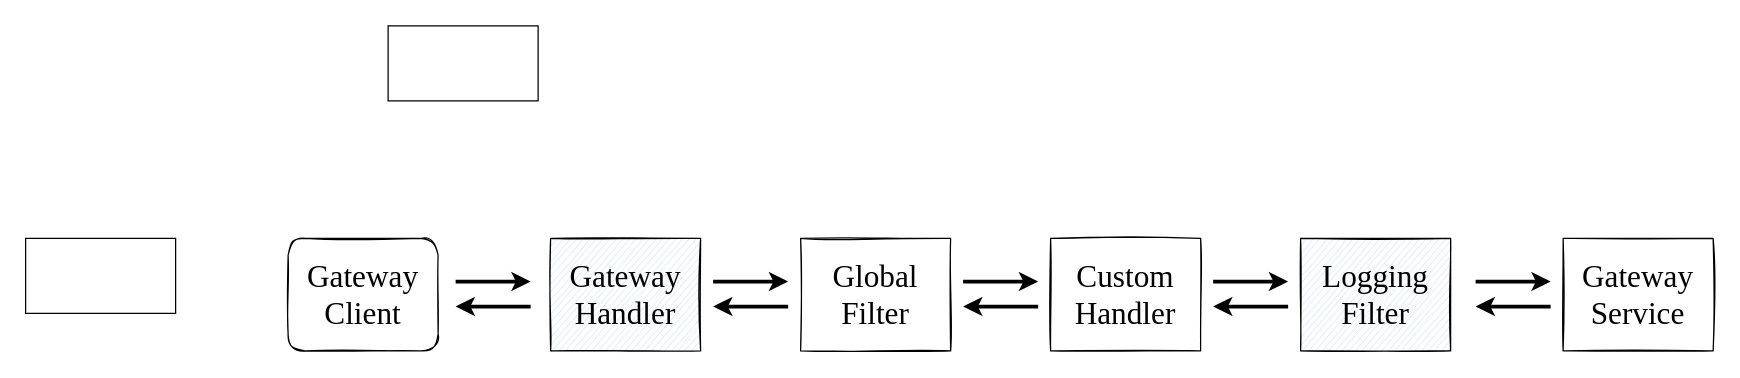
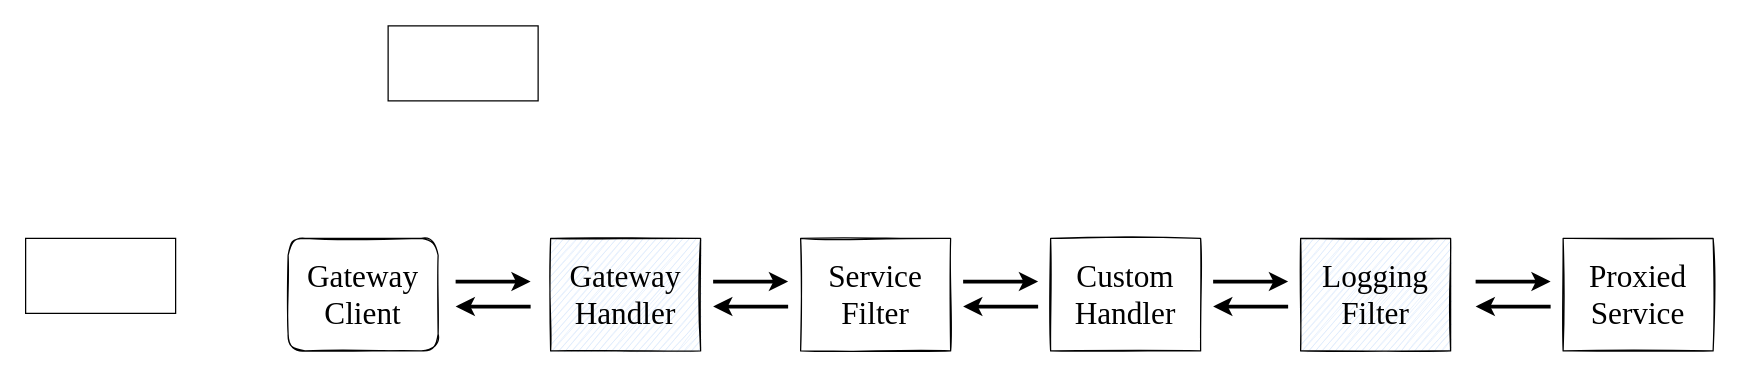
  <mxCell id="0" />
  <mxCell id="1" parent="0" />
  <mxCell id="2" value="" style="rounded=0;whiteSpace=wrap;html=1;" vertex="1" parent="1"><mxGeometry x="20" y="190" width="120" height="60" as="geometry" /></mxCell>
  <mxCell id="3" value="Gateway Client" style="whiteSpace=wrap;html=1;sketch=1;fontFamily=빙그레 싸만코체;fontSource=https%3A%2F%2Fcdn.jsdelivr.net%2Fgh%2Fprojectnoonnu%2Fnoonfonts_20-10%401.0%2FBinggraeSamanco-Bold.woff;fontSize=25;rounded=1;" vertex="1" parent="1"><mxGeometry x="230" y="190" width="120" height="90" as="geometry" /></mxCell>
  <mxCell id="4" value="" style="rounded=0;whiteSpace=wrap;html=1;" vertex="1" parent="1"><mxGeometry x="310" y="20" width="120" height="60" as="geometry" /></mxCell>
  <mxCell id="5" value="Gateway Handler" style="rounded=0;whiteSpace=wrap;html=1;sketch=1;fontFamily=빙그레 싸만코체;fontSource=https%3A%2F%2Fcdn.jsdelivr.net%2Fgh%2Fprojectnoonnu%2Fnoonfonts_20-10%401.0%2FBinggraeSamanco-Bold.woff;fontSize=25;fillColor=#dae8fc;" vertex="1" parent="1"><mxGeometry x="440" y="190" width="120" height="90" as="geometry" /></mxCell>
- <mxCell id="6" value="Global&lt;br&gt;Filter" style="rounded=0;whiteSpace=wrap;html=1;sketch=1;fontFamily=빙그레 싸만코체;fontSource=https%3A%2F%2Fcdn.jsdelivr.net%2Fgh%2Fprojectnoonnu%2Fnoonfonts_20-10%401.0%2FBinggraeSamanco-Bold.woff;fontSize=25;" vertex="1" parent="1"><mxGeometry x="640" y="190" width="120" height="90" as="geometry" /></mxCell>
+ <mxCell id="6" value="Service&lt;br&gt;Filter" style="rounded=0;whiteSpace=wrap;html=1;sketch=1;fontFamily=빙그레 싸만코체;fontSource=https%3A%2F%2Fcdn.jsdelivr.net%2Fgh%2Fprojectnoonnu%2Fnoonfonts_20-10%401.0%2FBinggraeSamanco-Bold.woff;fontSize=25;" vertex="1" parent="1"><mxGeometry x="640" y="190" width="120" height="90" as="geometry" /></mxCell>
  <mxCell id="7" value="Custom&lt;br&gt;Handler" style="rounded=0;whiteSpace=wrap;html=1;sketch=1;fontFamily=빙그레 싸만코체;fontSource=https%3A%2F%2Fcdn.jsdelivr.net%2Fgh%2Fprojectnoonnu%2Fnoonfonts_20-10%401.0%2FBinggraeSamanco-Bold.woff;fontSize=25;" vertex="1" parent="1"><mxGeometry x="840" y="190" width="120" height="90" as="geometry" /></mxCell>
  <mxCell id="8" value="Logging&lt;br&gt;Filter" style="rounded=0;whiteSpace=wrap;html=1;sketch=1;fontFamily=빙그레 싸만코체;fontSource=https%3A%2F%2Fcdn.jsdelivr.net%2Fgh%2Fprojectnoonnu%2Fnoonfonts_20-10%401.0%2FBinggraeSamanco-Bold.woff;fontSize=25;fillColor=#dae8fc;" vertex="1" parent="1"><mxGeometry x="1040" y="190" width="120" height="90" as="geometry" /></mxCell>
  <mxCell id="9" value="" style="endArrow=classic;html=1;fontFamily=빙그레 싸만코체;fontSource=https%3A%2F%2Fcdn.jsdelivr.net%2Fgh%2Fprojectnoonnu%2Fnoonfonts_20-10%401.0%2FBinggraeSamanco-Bold.woff;fontSize=25;strokeWidth=3;" edge="1" parent="1"><mxGeometry width="50" height="50" relative="1" as="geometry"><mxPoint x="364" y="224.5" as="sourcePoint" /><mxPoint x="424" y="224.5" as="targetPoint" /></mxGeometry></mxCell>
  <mxCell id="10" value="" style="endArrow=classic;html=1;fontFamily=빙그레 싸만코체;fontSource=https%3A%2F%2Fcdn.jsdelivr.net%2Fgh%2Fprojectnoonnu%2Fnoonfonts_20-10%401.0%2FBinggraeSamanco-Bold.woff;fontSize=25;strokeWidth=3;" edge="1" parent="1"><mxGeometry width="50" height="50" relative="1" as="geometry"><mxPoint x="424" y="244.5" as="sourcePoint" /><mxPoint x="364" y="244.5" as="targetPoint" /></mxGeometry></mxCell>
  <mxCell id="11" value="" style="endArrow=classic;html=1;fontFamily=빙그레 싸만코체;fontSource=https%3A%2F%2Fcdn.jsdelivr.net%2Fgh%2Fprojectnoonnu%2Fnoonfonts_20-10%401.0%2FBinggraeSamanco-Bold.woff;fontSize=25;strokeWidth=3;" edge="1" parent="1"><mxGeometry width="50" height="50" relative="1" as="geometry"><mxPoint x="570" y="224.5" as="sourcePoint" /><mxPoint x="630" y="224.5" as="targetPoint" /></mxGeometry></mxCell>
  <mxCell id="12" value="" style="endArrow=classic;html=1;fontFamily=빙그레 싸만코체;fontSource=https%3A%2F%2Fcdn.jsdelivr.net%2Fgh%2Fprojectnoonnu%2Fnoonfonts_20-10%401.0%2FBinggraeSamanco-Bold.woff;fontSize=25;strokeWidth=3;" edge="1" parent="1"><mxGeometry width="50" height="50" relative="1" as="geometry"><mxPoint x="630" y="244.5" as="sourcePoint" /><mxPoint x="570" y="244.5" as="targetPoint" /></mxGeometry></mxCell>
  <mxCell id="13" value="" style="endArrow=classic;html=1;fontFamily=빙그레 싸만코체;fontSource=https%3A%2F%2Fcdn.jsdelivr.net%2Fgh%2Fprojectnoonnu%2Fnoonfonts_20-10%401.0%2FBinggraeSamanco-Bold.woff;fontSize=25;strokeWidth=3;" edge="1" parent="1"><mxGeometry width="50" height="50" relative="1" as="geometry"><mxPoint x="770" y="224.5" as="sourcePoint" /><mxPoint x="830" y="224.5" as="targetPoint" /></mxGeometry></mxCell>
  <mxCell id="14" value="" style="endArrow=classic;html=1;fontFamily=빙그레 싸만코체;fontSource=https%3A%2F%2Fcdn.jsdelivr.net%2Fgh%2Fprojectnoonnu%2Fnoonfonts_20-10%401.0%2FBinggraeSamanco-Bold.woff;fontSize=25;strokeWidth=3;" edge="1" parent="1"><mxGeometry width="50" height="50" relative="1" as="geometry"><mxPoint x="830" y="244.5" as="sourcePoint" /><mxPoint x="770" y="244.5" as="targetPoint" /></mxGeometry></mxCell>
  <mxCell id="15" value="" style="endArrow=classic;html=1;fontFamily=빙그레 싸만코체;fontSource=https%3A%2F%2Fcdn.jsdelivr.net%2Fgh%2Fprojectnoonnu%2Fnoonfonts_20-10%401.0%2FBinggraeSamanco-Bold.woff;fontSize=25;strokeWidth=3;" edge="1" parent="1"><mxGeometry width="50" height="50" relative="1" as="geometry"><mxPoint x="970" y="224.5" as="sourcePoint" /><mxPoint x="1030" y="224.5" as="targetPoint" /></mxGeometry></mxCell>
  <mxCell id="16" value="" style="endArrow=classic;html=1;fontFamily=빙그레 싸만코체;fontSource=https%3A%2F%2Fcdn.jsdelivr.net%2Fgh%2Fprojectnoonnu%2Fnoonfonts_20-10%401.0%2FBinggraeSamanco-Bold.woff;fontSize=25;strokeWidth=3;" edge="1" parent="1"><mxGeometry width="50" height="50" relative="1" as="geometry"><mxPoint x="1030" y="244.5" as="sourcePoint" /><mxPoint x="970" y="244.5" as="targetPoint" /></mxGeometry></mxCell>
- <mxCell id="17" value="Gateway&lt;br&gt;Service" style="rounded=0;whiteSpace=wrap;html=1;sketch=1;fontFamily=빙그레 싸만코체;fontSource=https%3A%2F%2Fcdn.jsdelivr.net%2Fgh%2Fprojectnoonnu%2Fnoonfonts_20-10%401.0%2FBinggraeSamanco-Bold.woff;fontSize=25;" vertex="1" parent="1"><mxGeometry x="1250" y="190" width="120" height="90" as="geometry" /></mxCell>
+ <mxCell id="17" value="Proxied&lt;br&gt;Service" style="rounded=0;whiteSpace=wrap;html=1;sketch=1;fontFamily=빙그레 싸만코체;fontSource=https%3A%2F%2Fcdn.jsdelivr.net%2Fgh%2Fprojectnoonnu%2Fnoonfonts_20-10%401.0%2FBinggraeSamanco-Bold.woff;fontSize=25;" vertex="1" parent="1"><mxGeometry x="1250" y="190" width="120" height="90" as="geometry" /></mxCell>
  <mxCell id="18" value="" style="endArrow=classic;html=1;fontFamily=빙그레 싸만코체;fontSource=https%3A%2F%2Fcdn.jsdelivr.net%2Fgh%2Fprojectnoonnu%2Fnoonfonts_20-10%401.0%2FBinggraeSamanco-Bold.woff;fontSize=25;strokeWidth=3;" edge="1" parent="1"><mxGeometry width="50" height="50" relative="1" as="geometry"><mxPoint x="1180" y="224.5" as="sourcePoint" /><mxPoint x="1240" y="224.5" as="targetPoint" /></mxGeometry></mxCell>
  <mxCell id="19" value="" style="endArrow=classic;html=1;fontFamily=빙그레 싸만코체;fontSource=https%3A%2F%2Fcdn.jsdelivr.net%2Fgh%2Fprojectnoonnu%2Fnoonfonts_20-10%401.0%2FBinggraeSamanco-Bold.woff;fontSize=25;strokeWidth=3;" edge="1" parent="1"><mxGeometry width="50" height="50" relative="1" as="geometry"><mxPoint x="1240" y="244.5" as="sourcePoint" /><mxPoint x="1180" y="244.5" as="targetPoint" /></mxGeometry></mxCell>
